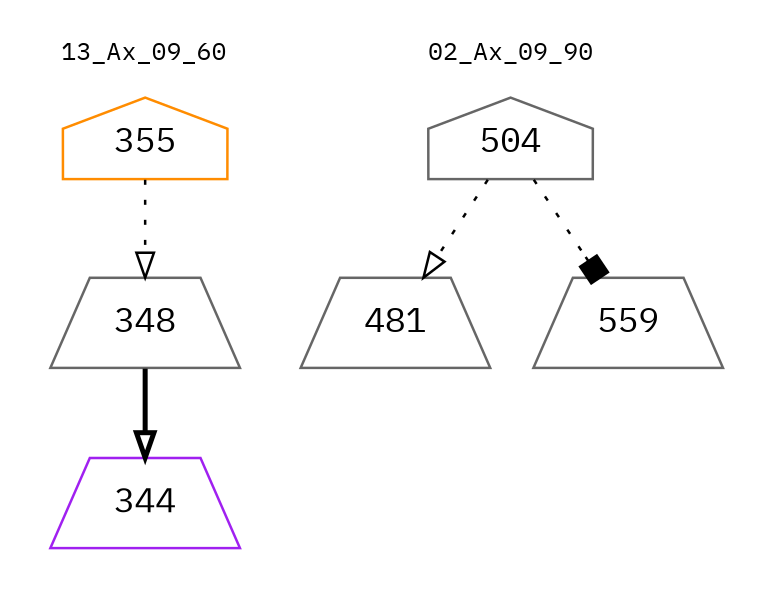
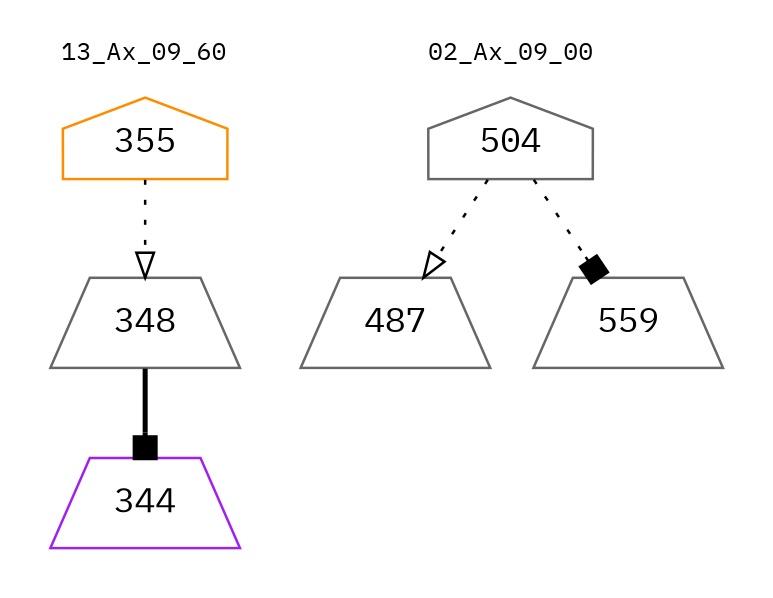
  digraph {
    fontname="IBM Plex Mono"
    node [color=gray40 fontname="IBM Plex Mono" shape=trapezium]
    edge [arrowhead=box color=black fontname="IBM Plex Mono" style=dotted]
    n1 [label=348]
    n2 [color=purple label=344]
    n3 [color=darkorange label=355 shape=house]
    n4 [label=504 shape=house]
-   n5 [label=481]
+   n5 [label=487]
    n6 [label=559]
    subgraph cluster_1 {
      color=white
      fontsize=10
      label="13_Ax_09_60"
      n1
      n2
      n3
    }
    subgraph cluster_2 {
      color=white
      fontsize=10
-     label="02_Ax_09_90"
+     label="02_Ax_09_00"
      n4
      n5
      n6
    }
-   n1 -> n2 [arrowhead=onormal style=bold]
+   n1 -> n2 [style=bold]
    n3 -> n1 [arrowhead=onormal]
    n4 -> n5 [arrowhead=onormal]
    n4 -> n6
  }
